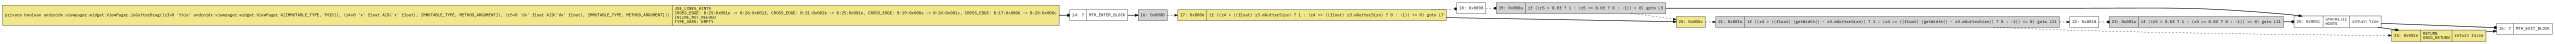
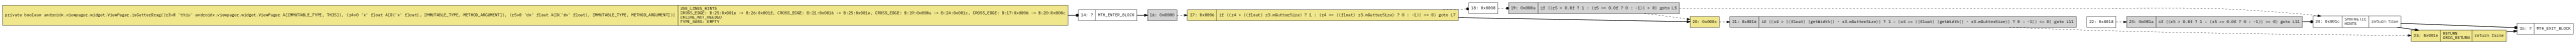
  digraph {
    fontname="IBM Plex Mono"
    rankdir=LR
    node [fillcolor=white fontname="IBM Plex Mono" shape=record style=filled]
    edge [arrowhead=normal fontname="IBM Plex Mono" style=bold]
    n1 [label="{14\:\ ?|MTH_ENTER_BLOCK\l}"]
    n2 [fillcolor=lightgrey label="{16\:\ 0x0000}"]
    n3 [fillcolor=khaki label="{17\:\ 0x0006|if ((r4 \> ((float) r3.mGutterSize) ? 1 : (r4 == ((float) r3.mGutterSize) ? 0 : \-1)) \>= 0) goto L7\l}"]
    n4 [label="{18\:\ 0x0008}"]
    n5 [fillcolor=khaki label="{20\:\ 0x000c}"]
    n6 [fillcolor=lightgrey label="{19\:\ 0x000a|if ((r5 \> 0.0f ? 1 : (r5 == 0.0f ? 0 : \-1)) \> 0) goto L5\l}"]
    n7 [fillcolor=lightgrey label="{21\:\ 0x0016|if ((r4 \> ((float) (getWidth() \- r3.mGutterSize)) ? 1 : (r4 == ((float) (getWidth() \- r3.mGutterSize)) ? 0 : \-1)) \<= 0) goto L11\l}"]
    n8 [label="{24\:\ 0x001c|SYNTHETIC\lHINTS\l|return true\l}"]
    n9 [label="{15\:\ ?|MTH_EXIT_BLOCK\l}"]
    n10 [fillcolor=khaki label="{25\:\ 0x001e|RETURN\lORIG_RETURN\l|return false\l}"]
    n11 [label="{22\:\ 0x0018}"]
    n12 [fillcolor=lightgrey label="{23\:\ 0x001a|if ((r5 \> 0.0f ? 1 : (r5 == 0.0f ? 0 : \-1)) \>= 0) goto L11\l}"]
    n13 [fillcolor=khaki label="{private boolean androidx.viewpager.widget.ViewPager.isGutterDrag((r3v0 'this' androidx.viewpager.widget.ViewPager A[IMMUTABLE_TYPE, THIS]), (r4v0 'x' float A[D('x' float), IMMUTABLE_TYPE, METHOD_ARGUMENT]), (r5v0 'dx' float A[D('dx' float), IMMUTABLE_TYPE, METHOD_ARGUMENT]))  | USE_LINES_HINTS\lCROSS_EDGE: B:25:0x001e \-\> B:26:0x001f, CROSS_EDGE: B:21:0x0016 \-\> B:25:0x001e, CROSS_EDGE: B:19:0x000a \-\> B:24:0x001c, CROSS_EDGE: B:17:0x0006 \-\> B:20:0x000c\lINLINE_NOT_NEEDED\lTYPE_VARS: EMPTY\l}"]
    n1 -> n2
    n2 -> n3 [style=dashed]
    n3 -> n4 [arrowhead=dot style=dashed]
    n3 -> n5
    n4 -> n6 [arrowhead=dot style=dashed]
    n5 -> n7 [style=dashed]
    n6 -> n5 [style=dashed]
-   n6 -> n8
+   n6 -> n8 [style=dashed]
    n7 -> n10 [style=dashed]
-   n7 -> n11 [style=dashed]
    n8 -> n9 [arrowhead=dot]
    n8 -> n10
    n10 -> n9
-   n11 -> n12 [arrowhead=dot style=dashed]
+   n11 -> n12 [style=dashed]
    n12 -> n8 [arrowhead=dot]
    n13 -> n1 [arrowhead=dot]
  }
